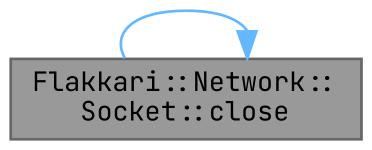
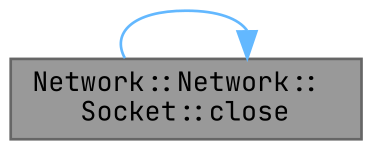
  digraph {
    rankdir=LR
    fontname="JetBrains Mono"
-   n1 [color=gray40 fillcolor=grey60 fontcolor=black fontname="JetBrains Mono" fontsize=10 height=0.2 label="Flakkari::Network::\lSocket::close" shape=box style=filled width=0.4]
+   n1 [color=gray40 fillcolor=grey60 fontcolor=black fontname="JetBrains Mono" fontsize=10 height=0.2 label="Network::Network::\lSocket::close" shape=box style=filled width=0.4]
    n1 -> n1 [color=steelblue1 fontname="JetBrains Mono" fontsize=10 labelfontname=Helvetica labelfontsize=10 style=solid]
  }
